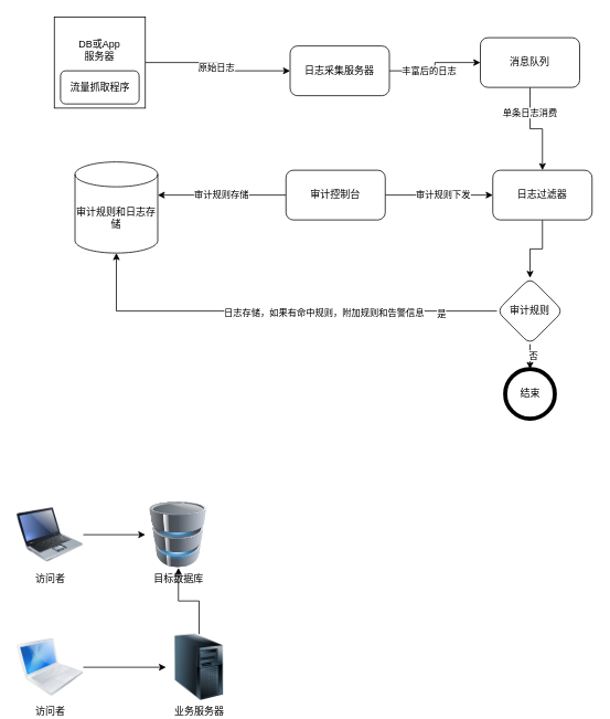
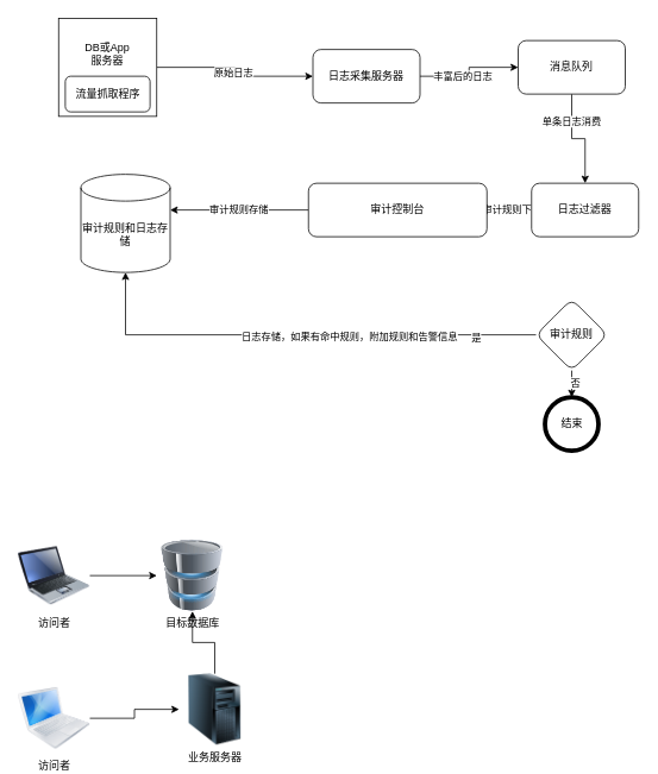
  <mxCell id="0" />
  <mxCell id="1" parent="0" />
  <mxCell id="2" value="" style="edgeStyle=orthogonalEdgeStyle;rounded=0;orthogonalLoop=1;jettySize=auto;html=1;" edge="1" parent="1" source="4" target="9"><mxGeometry relative="1" as="geometry" /></mxCell>
  <mxCell id="3" value="原始日志" style="edgeLabel;html=1;align=center;verticalAlign=middle;resizable=0;points=[];" vertex="1" connectable="0" parent="2"><mxGeometry y="-2" relative="1" as="geometry"><mxPoint as="offset" /></mxGeometry></mxCell>
  <mxCell id="4" value="" style="whiteSpace=wrap;html=1;aspect=fixed;" vertex="1" parent="1"><mxGeometry x="65" y="20" width="110" height="110" as="geometry" /></mxCell>
  <mxCell id="5" value="流量抓取程序" style="rounded=1;whiteSpace=wrap;html=1;" vertex="1" parent="1"><mxGeometry x="72.5" y="85" width="95" height="40" as="geometry" /></mxCell>
  <mxCell id="6" value="DB或App服务器" style="text;html=1;strokeColor=none;fillColor=none;align=center;verticalAlign=middle;whiteSpace=wrap;rounded=0;" vertex="1" parent="1"><mxGeometry x="90" y="45" width="60" height="30" as="geometry" /></mxCell>
  <mxCell id="7" value="" style="edgeStyle=orthogonalEdgeStyle;rounded=0;orthogonalLoop=1;jettySize=auto;html=1;" edge="1" parent="1" source="9" target="12"><mxGeometry relative="1" as="geometry" /></mxCell>
  <mxCell id="8" value="丰富后的日志" style="edgeLabel;html=1;align=center;verticalAlign=middle;resizable=0;points=[];" vertex="1" connectable="0" parent="7"><mxGeometry x="-0.222" y="1" relative="1" as="geometry"><mxPoint as="offset" /></mxGeometry></mxCell>
  <mxCell id="9" value="日志采集服务器" style="rounded=1;whiteSpace=wrap;html=1;" vertex="1" parent="1"><mxGeometry x="350" y="55" width="120" height="60" as="geometry" /></mxCell>
  <mxCell id="10" value="" style="edgeStyle=orthogonalEdgeStyle;rounded=0;orthogonalLoop=1;jettySize=auto;html=1;" edge="1" parent="1" source="12" target="19"><mxGeometry relative="1" as="geometry" /></mxCell>
  <mxCell id="11" value="单条日志消费" style="edgeLabel;html=1;align=center;verticalAlign=middle;resizable=0;points=[];" vertex="1" connectable="0" parent="10"><mxGeometry x="-0.473" y="-1" relative="1" as="geometry"><mxPoint as="offset" /></mxGeometry></mxCell>
  <mxCell id="12" value="消息队列" style="rounded=1;whiteSpace=wrap;html=1;" vertex="1" parent="1"><mxGeometry x="580" y="45" width="120" height="60" as="geometry" /></mxCell>
  <mxCell id="13" value="审计规则存储" style="edgeStyle=orthogonalEdgeStyle;rounded=0;orthogonalLoop=1;jettySize=auto;html=1;" edge="1" parent="1" source="16" target="17"><mxGeometry relative="1" as="geometry"><Array as="points"><mxPoint x="250" y="235" /><mxPoint x="250" y="235" /></Array></mxGeometry></mxCell>
  <mxCell id="14" value="" style="edgeStyle=orthogonalEdgeStyle;rounded=0;orthogonalLoop=1;jettySize=auto;html=1;" edge="1" parent="1" source="16" target="19"><mxGeometry relative="1" as="geometry" /></mxCell>
  <mxCell id="15" value="审计规则下发" style="edgeLabel;html=1;align=center;verticalAlign=middle;resizable=0;points=[];" vertex="1" connectable="0" parent="14"><mxGeometry x="0.061" y="2" relative="1" as="geometry"><mxPoint as="offset" /></mxGeometry></mxCell>
- <mxCell id="16" value="审计控制台" style="rounded=1;whiteSpace=wrap;html=1;" vertex="1" parent="1"><mxGeometry x="345" y="205" width="120" height="60" as="geometry" /></mxCell>
+ <mxCell id="16" value="审计控制台" style="rounded=1;whiteSpace=wrap;html=1;" vertex="1" parent="1"><mxGeometry x="345" y="205" width="200" height="60" as="geometry" /></mxCell>
  <mxCell id="17" value="审计规则和日志存储" style="shape=cylinder3;whiteSpace=wrap;html=1;boundedLbl=1;backgroundOutline=1;size=15;" vertex="1" parent="1"><mxGeometry x="90" y="195" width="100" height="110" as="geometry" /></mxCell>
- <mxCell id="18" value="" style="edgeStyle=orthogonalEdgeStyle;rounded=0;orthogonalLoop=1;jettySize=auto;html=1;" edge="1" parent="1" source="19" target="25"><mxGeometry relative="1" as="geometry" /></mxCell>
  <mxCell id="19" value="日志过滤器" style="whiteSpace=wrap;html=1;rounded=1;" vertex="1" parent="1"><mxGeometry x="595" y="205" width="120" height="60" as="geometry" /></mxCell>
  <mxCell id="20" value="" style="edgeStyle=orthogonalEdgeStyle;rounded=0;orthogonalLoop=1;jettySize=auto;html=1;" edge="1" parent="1" source="25" target="26"><mxGeometry relative="1" as="geometry" /></mxCell>
  <mxCell id="21" value="否" style="edgeLabel;html=1;align=center;verticalAlign=middle;resizable=0;points=[];" vertex="1" connectable="0" parent="20"><mxGeometry x="0.32" y="3" relative="1" as="geometry"><mxPoint as="offset" /></mxGeometry></mxCell>
  <mxCell id="22" style="edgeStyle=orthogonalEdgeStyle;rounded=0;orthogonalLoop=1;jettySize=auto;html=1;entryX=0.5;entryY=1;entryDx=0;entryDy=0;entryPerimeter=0;" edge="1" parent="1" source="25" target="17"><mxGeometry relative="1" as="geometry" /></mxCell>
  <mxCell id="23" value="日志存储，如果有命中规则，附加规则和告警信息" style="edgeLabel;html=1;align=center;verticalAlign=middle;resizable=0;points=[];" vertex="1" connectable="0" parent="22"><mxGeometry x="-0.207" y="1" relative="1" as="geometry"><mxPoint as="offset" /></mxGeometry></mxCell>
  <mxCell id="24" value="是" style="edgeLabel;html=1;align=center;verticalAlign=middle;resizable=0;points=[];" vertex="1" connectable="0" parent="22"><mxGeometry x="-0.745" y="3" relative="1" as="geometry"><mxPoint as="offset" /></mxGeometry></mxCell>
  <mxCell id="25" value="审计规则" style="rhombus;whiteSpace=wrap;html=1;rounded=1;" vertex="1" parent="1"><mxGeometry x="600" y="335" width="80" height="80" as="geometry" /></mxCell>
  <mxCell id="26" value="结束" style="shape=ellipse;html=1;dashed=0;whitespace=wrap;aspect=fixed;strokeWidth=5;perimeter=ellipsePerimeter;" vertex="1" parent="1"><mxGeometry x="610" y="445" width="60" height="60" as="geometry" /></mxCell>
  <mxCell id="27" value="目标数据库" style="image;html=1;image=img/lib/clip_art/computers/Database_128x128.png" vertex="1" parent="1"><mxGeometry x="175" y="605" width="80" height="80" as="geometry" /></mxCell>
  <mxCell id="28" value="" style="edgeStyle=orthogonalEdgeStyle;rounded=0;orthogonalLoop=1;jettySize=auto;html=1;" edge="1" parent="1" source="29" target="27"><mxGeometry relative="1" as="geometry" /></mxCell>
  <mxCell id="29" value="访问者" style="image;html=1;image=img/lib/clip_art/computers/Laptop_128x128.png" vertex="1" parent="1"><mxGeometry x="20" y="605" width="80" height="80" as="geometry" /></mxCell>
  <mxCell id="30" value="" style="edgeStyle=orthogonalEdgeStyle;rounded=0;orthogonalLoop=1;jettySize=auto;html=1;" edge="1" parent="1" source="31" target="27"><mxGeometry relative="1" as="geometry" /></mxCell>
- <mxCell id="31" value="业务服务器" style="image;html=1;image=img/lib/clip_art/computers/Server_Tower_128x128.png" vertex="1" parent="1"><mxGeometry x="200" y="765" width="80" height="80" as="geometry" /></mxCell>
+ <mxCell id="31" value="业务服务器" style="image;html=1;image=img/lib/clip_art/computers/Server_Tower_128x128.png" vertex="1" parent="1"><mxGeometry x="200" y="755" width="80" height="80" as="geometry" /></mxCell>
  <mxCell id="32" value="" style="edgeStyle=orthogonalEdgeStyle;rounded=0;orthogonalLoop=1;jettySize=auto;html=1;" edge="1" parent="1" source="33" target="31"><mxGeometry relative="1" as="geometry" /></mxCell>
  <mxCell id="33" value="访问者" style="image;html=1;image=img/lib/clip_art/computers/MacBook_128x128.png" vertex="1" parent="1"><mxGeometry x="20" y="765" width="80" height="80" as="geometry" /></mxCell>
